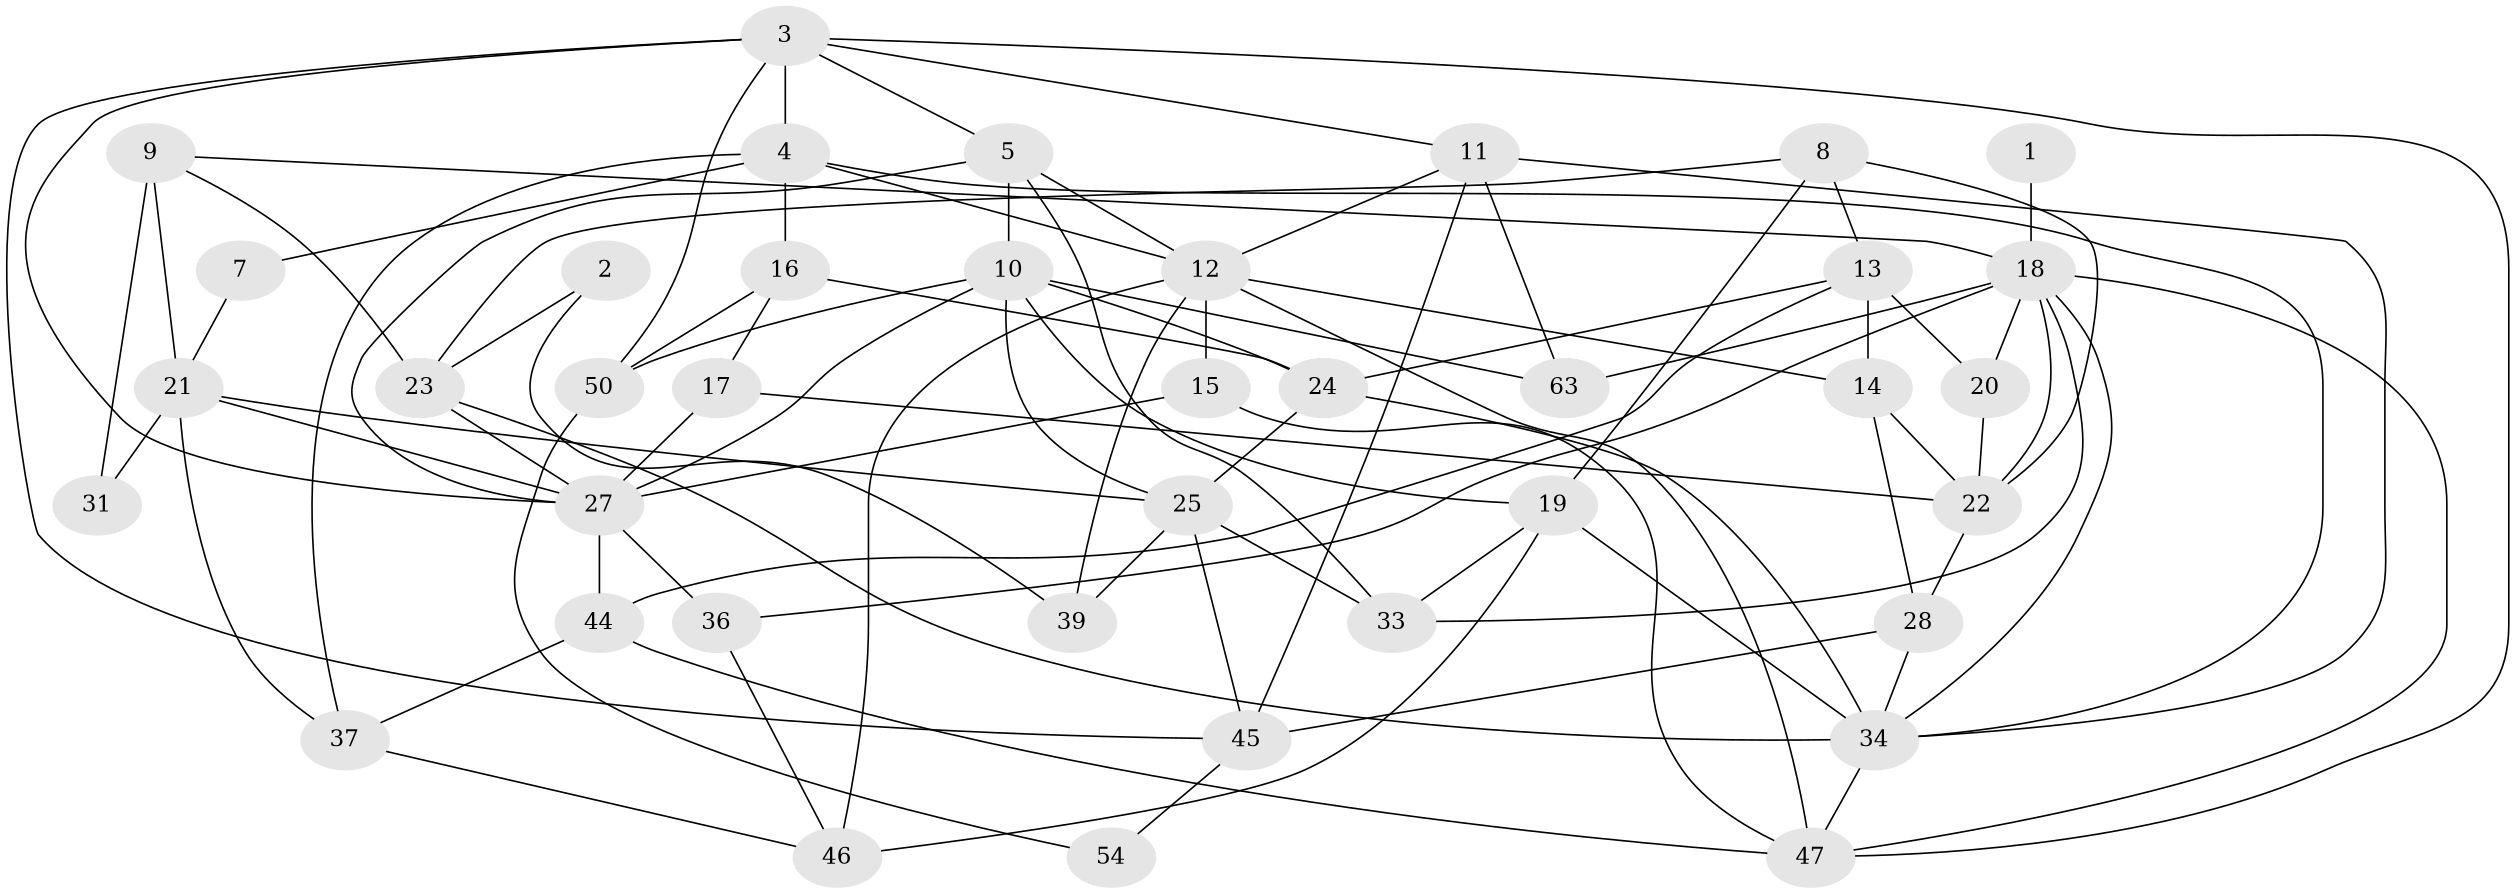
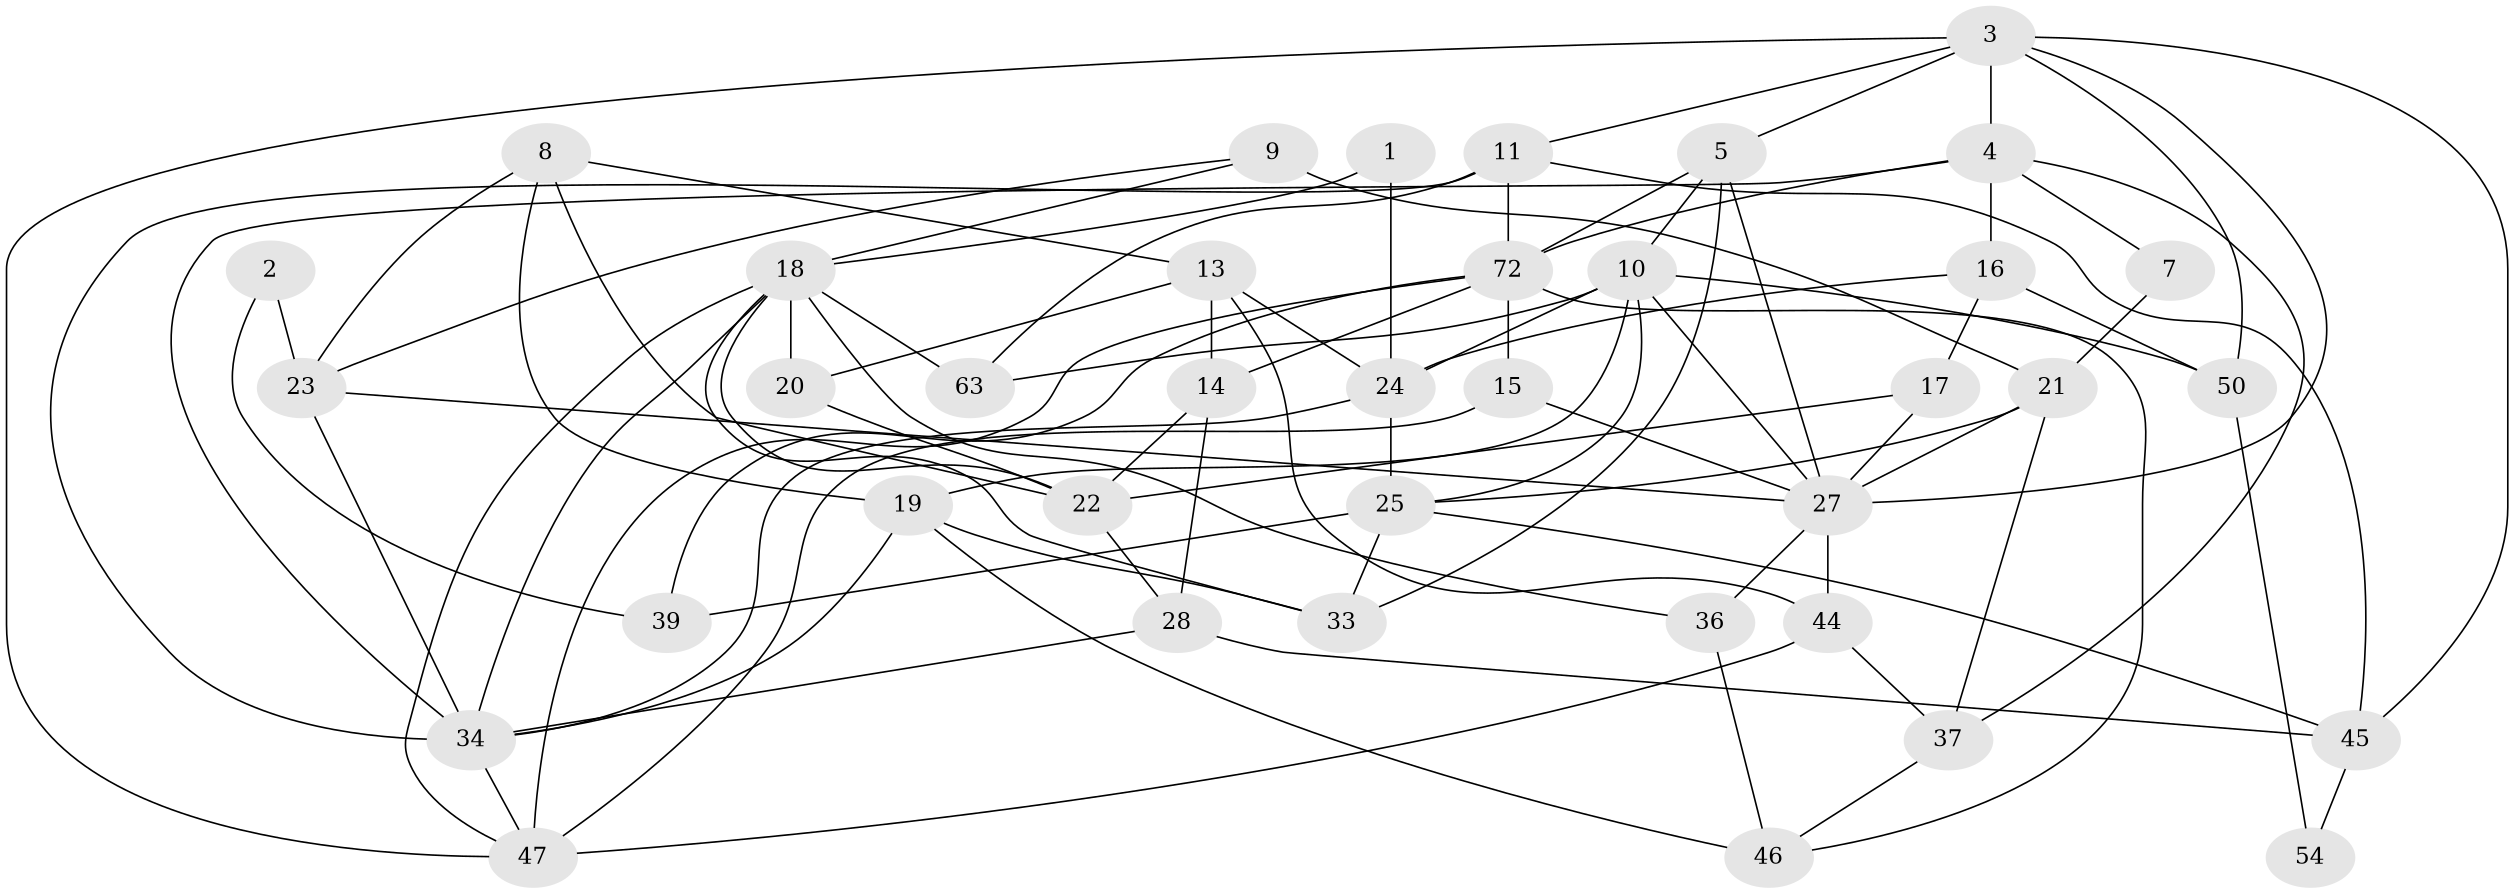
  graph {
    node [color=gray90 style=filled]
    18 [super="+56"]
    47 [super="+62"]
    34 [super="+42"]
    33
    22 [super="+51"]
    63
    20
    36 [super="+53"]
    1
    24 [super="+57"]
    25 [super="+32"]
    23 [super="+52"]
    27 [super="+49"]
    2
    39 [super="+48"]
    3 [super="+6"]
    4 [super="+40"]
    5 [super="+54"]
    11
    45 [super="+59"]
    50
    7
-   12 [super="+29"]
+   12 [super="+29" label=72]
    16 [super="+35"]
    37 [super="+38"]
    10 [super="+28"]
    44
    n28 [label=54]
    21 [super="+43"]
    14
    15
    46 [super="+55"]
    17
    19 [super="+61"]
-   31
    8 [super="+60"]
    13 [super="+30"]
    n38 [label=28]
    9 [super="+41"]
    18 -- 47
    18 -- 34
    18 -- 33
    18 -- 22
    18 -- 63
    18 -- 20
    18 -- 36
    34 -- 47
    22 -- n38
    20 -- 22
    36 -- 46
    1 -- 18
+   1 -- 24
    24 -- 34
    24 -- 25 [weight=3]
    25 -- 33
    25 -- 39 [weight=2]
    25 -- 45
    23 -- 34
    23 -- 27
    27 -- 36
    27 -- 44
    2 -- 23
    2 -- 39
    3 -- 47
    3 -- 27
    3 -- 4 [weight=2]
    3 -- 5
    3 -- 11
    3 -- 45
    3 -- 50
    4 -- 34
    4 -- 7
    4 -- 12
    4 -- 16
    4 -- 37
    5 -- 33
    5 -- 27
    5 -- 12
    5 -- 10
    11 -- 34
    11 -- 63
    11 -- 45
    11 -- 12
    45 -- n28
    50 -- n28
    7 -- 21
    12 -- 47
    12 -- 39
    12 -- 14
    12 -- 15
    12 -- 46
    16 -- 24
    16 -- 50
    16 -- 17
    37 -- 46
    10 -- 63
    10 -- 24
    10 -- 25
    10 -- 27
    10 -- 50
    10 -- 19
    44 -- 47
    44 -- 37
    21 -- 25
    21 -- 27
    21 -- 37
-   21 -- 31
    14 -- 22
    14 -- n38
    15 -- 47
    15 -- 27
    17 -- 22
    17 -- 27
    19 -- 34
    19 -- 33
    19 -- 46
    8 -- 22
    8 -- 23
    8 -- 19
    8 -- 13
    13 -- 20
    13 -- 24
    13 -- 44
    13 -- 14
    n38 -- 34
    n38 -- 45 [weight=2]
    9 -- 18
    9 -- 23
    9 -- 21 [weight=3]
-   9 -- 31
  }
